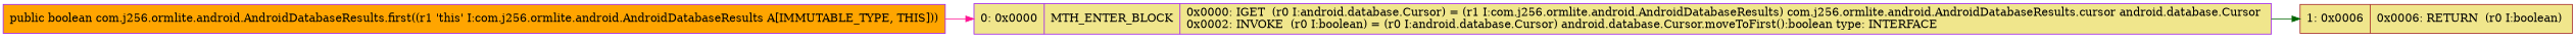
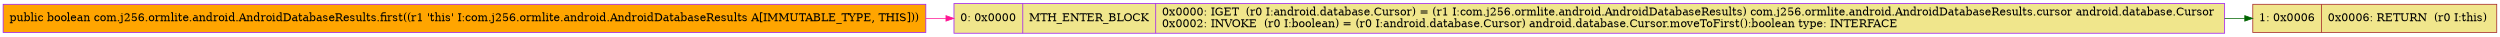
  digraph {
    rankdir=LR
    node [shape=record style=filled fillcolor=khaki color=purple]
    n1 [label="{0\:\ 0x0000|MTH_ENTER_BLOCK\l|0x0000: IGET  (r0 I:android.database.Cursor) = (r1 I:com.j256.ormlite.android.AndroidDatabaseResults) com.j256.ormlite.android.AndroidDatabaseResults.cursor android.database.Cursor \l0x0002: INVOKE  (r0 I:boolean) = (r0 I:android.database.Cursor) android.database.Cursor.moveToFirst():boolean type: INTERFACE \l}"]
-   n2 [label="{1\:\ 0x0006|0x0006: RETURN  (r0 I:boolean) \l}" color=brown]
+   n2 [label="{1\:\ 0x0006|0x0006: RETURN  (r0 I:this) \l}" color=brown]
    n3 [label="{public boolean com.j256.ormlite.android.AndroidDatabaseResults.first((r1 'this' I:com.j256.ormlite.android.AndroidDatabaseResults A[IMMUTABLE_TYPE, THIS])) }" fillcolor=orange]
    n1 -> n2 [color=darkgreen]
    n3 -> n1 [color=deeppink]
  }
